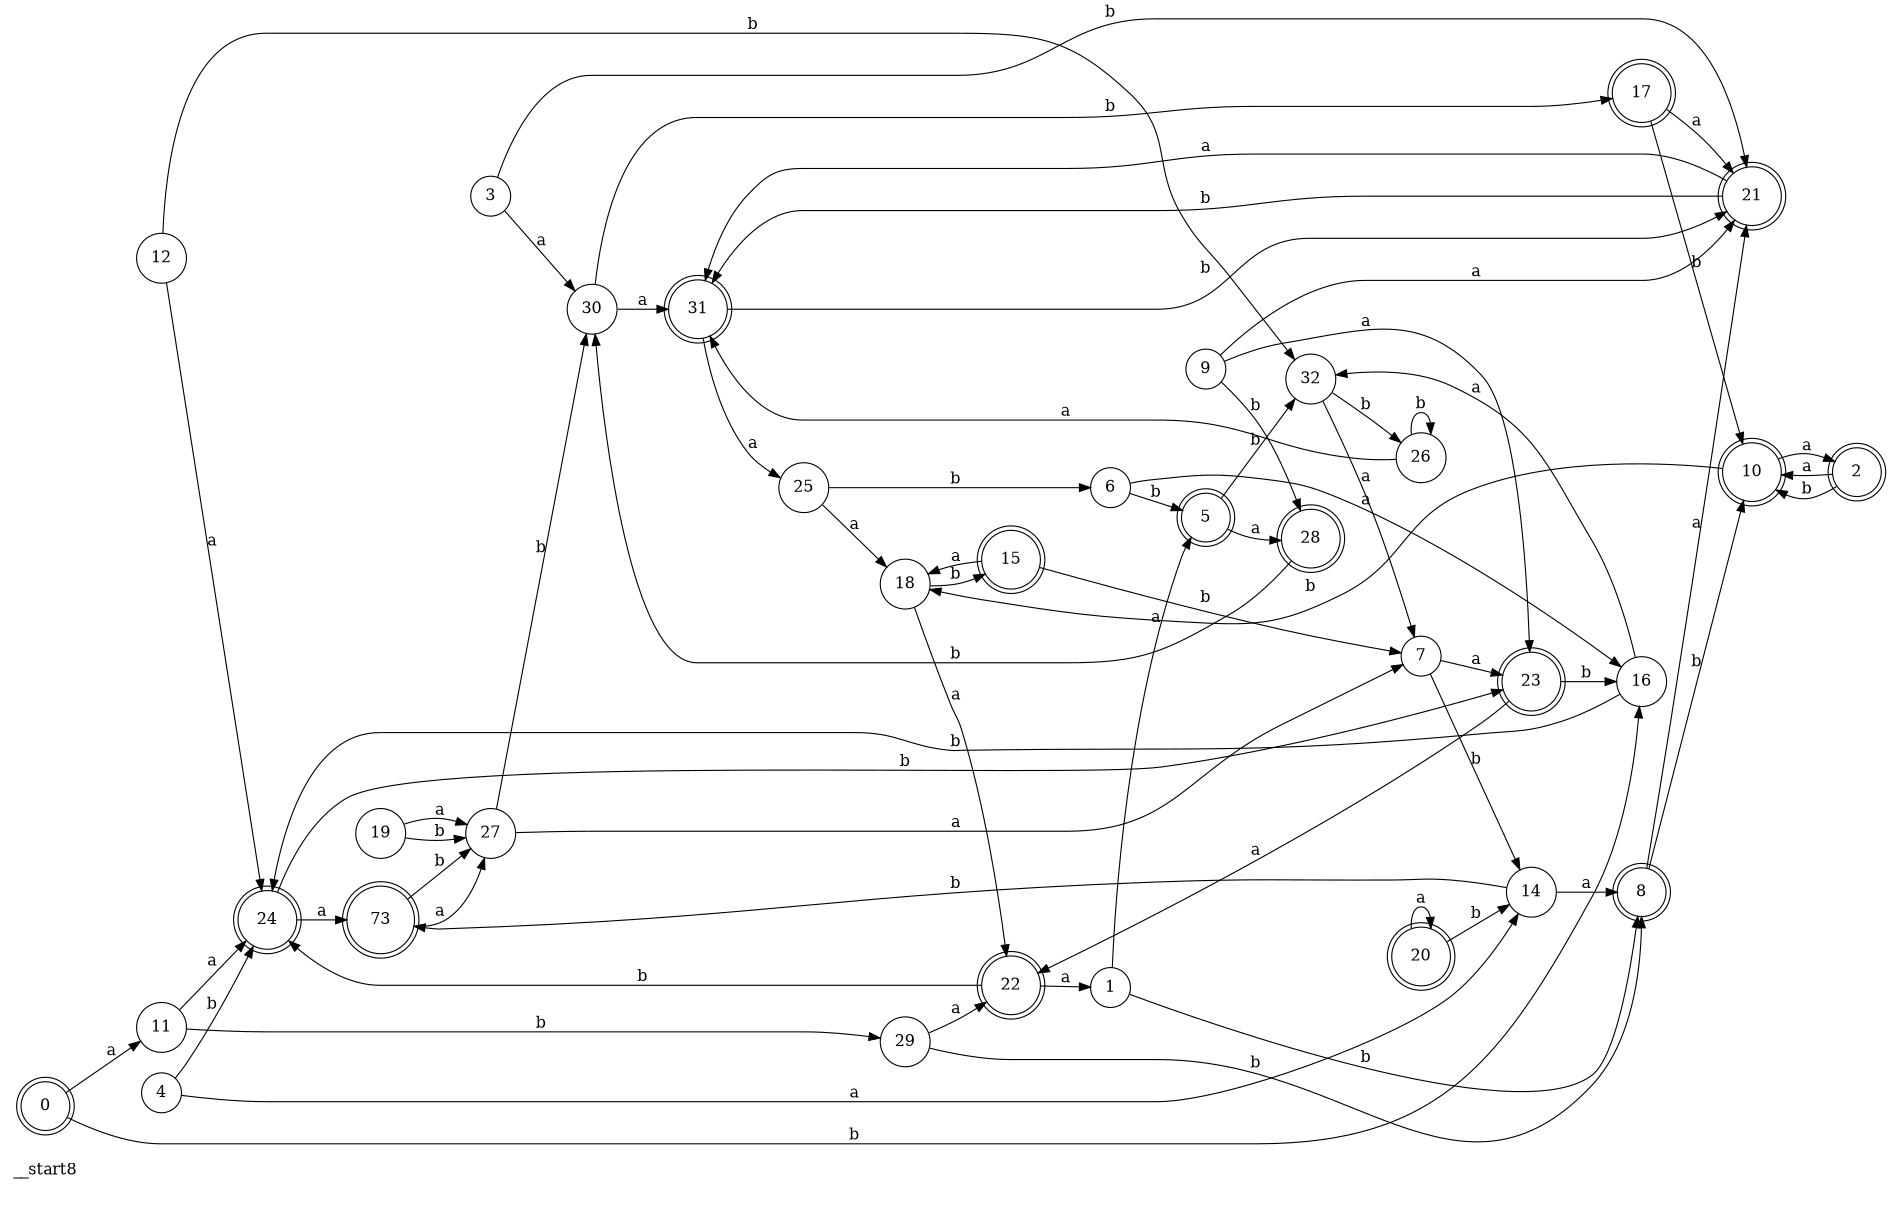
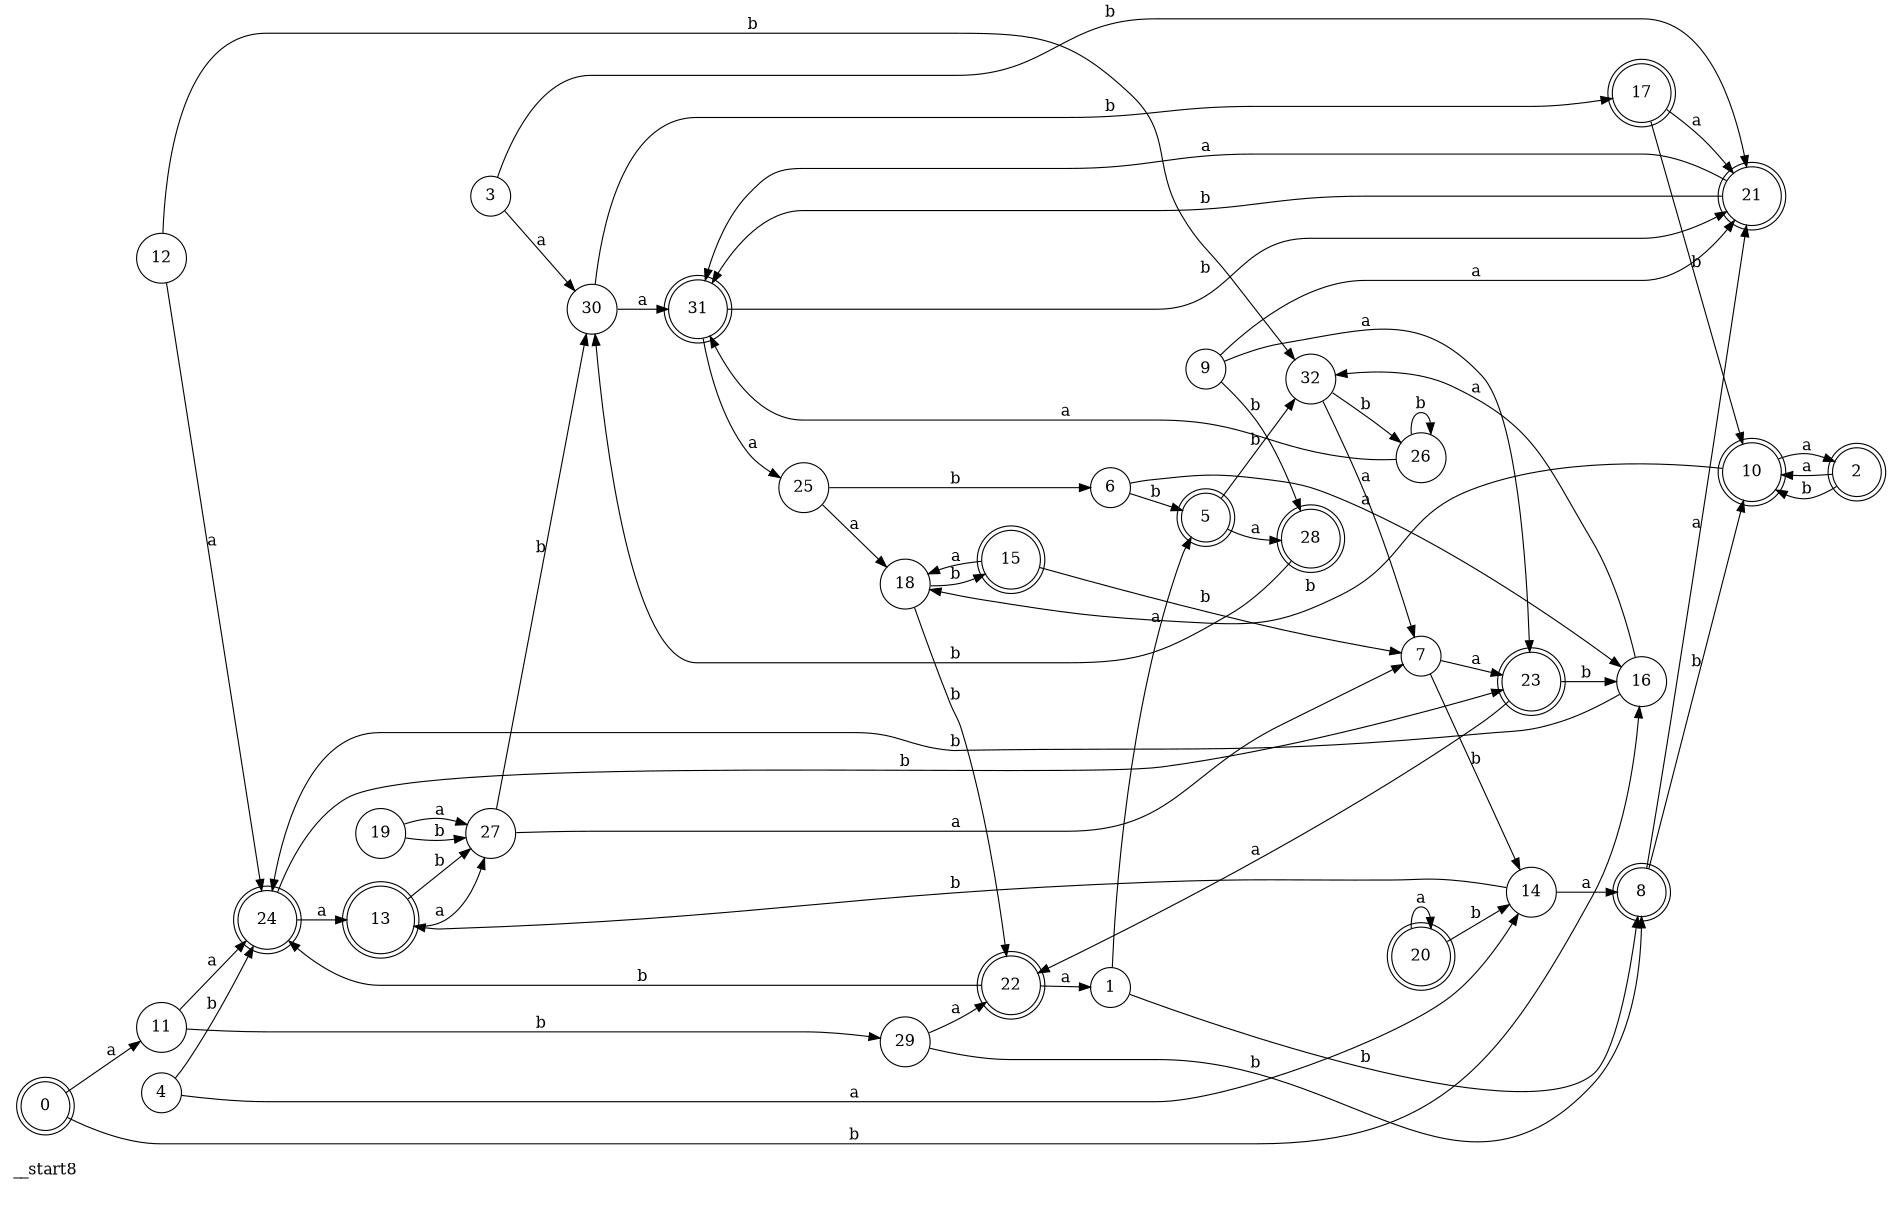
  digraph {
    rankdir=LR
    node [shape=circle color=black fillcolor=white style=filled]
    n1 [label=__start8 shape=none color="" fillcolor="" style=""]
    n2 [label=0 shape=doublecircle style="rounded,filled"]
    n3 [label=11]
    n4 [label=16]
    n5 [label=24 shape=doublecircle style="rounded,filled"]
    n6 [label=29]
    n7 [label=32]
    n8 [label=1]
    n9 [label=5 shape=doublecircle style="rounded,filled"]
    n10 [label=8 shape=doublecircle style="rounded,filled"]
    n11 [label=28 shape=doublecircle style="rounded,filled"]
    n12 [label=10 shape=doublecircle style="rounded,filled"]
    n13 [label=21 shape=doublecircle style="rounded,filled"]
    n14 [label=2 shape=doublecircle style="rounded,filled"]
    n15 [label=18]
    n16 [label=3]
    n17 [label=30]
    n18 [label=31 shape=doublecircle style="rounded,filled"]
    n19 [label=17 shape=doublecircle style="rounded,filled"]
    n20 [label=4]
    n21 [label=14]
-   n22 [label=73 shape=doublecircle style="rounded,filled"]
+   n22 [label=13 shape=doublecircle style="rounded,filled"]
    n23 [label=23 shape=doublecircle style="rounded,filled"]
    n24 [label=7]
    n25 [label=26]
    n26 [label=6]
    n27 [label=22 shape=doublecircle style="rounded,filled"]
    n28 [label=9]
    n29 [label=15 shape=doublecircle style="rounded,filled"]
    n30 [label=12]
    n31 [label=27]
    n32 [label=19]
    n33 [label=20 shape=doublecircle style="rounded,filled"]
    n34 [label=25]
    n2 -> n3 [label=a]
    n2 -> n4 [label=b]
    n3 -> n5 [label=a]
    n3 -> n6 [label=b]
    n4 -> n5 [label=b]
    n4 -> n7 [label=a]
    n5 -> n22 [label=a]
    n5 -> n23 [label=b]
    n6 -> n10 [label=b]
    n6 -> n27 [label=a]
    n7 -> n24 [label=a]
    n7 -> n25 [label=b]
    n8 -> n9 [label=a]
    n8 -> n10 [label=b]
    n9 -> n7 [label=b]
    n9 -> n11 [label=a]
    n10 -> n12 [label=b]
    n10 -> n13 [label=a]
    n11 -> n17 [label=b]
    n12 -> n14 [label=a]
    n12 -> n15 [label=b]
    n13 -> n18 [label=a]
    n13 -> n18 [label=b]
    n14 -> n12 [label=a]
    n14 -> n12 [label=b]
-   n15 -> n27 [label=a]
+   n15 -> n27 [label=b]
    n15 -> n29 [label=b]
    n16 -> n13 [label=b]
    n16 -> n17 [label=a]
    n17 -> n18 [label=a]
    n17 -> n19 [label=b]
    n18 -> n13 [label=b]
    n18 -> n34 [label=a]
    n19 -> n12 [label=b]
    n19 -> n13 [label=a]
    n20 -> n5 [label=b]
    n20 -> n21 [label=a]
    n21 -> n10 [label=a]
    n21 -> n22 [label=b]
    n22 -> n31 [label=a]
    n22 -> n31 [label=b]
    n23 -> n4 [label=b]
    n23 -> n27 [label=a]
    n24 -> n21 [label=b]
    n24 -> n23 [label=a]
    n25 -> n18 [label=a]
    n25 -> n25 [label=b]
    n26 -> n4 [label=a]
    n26 -> n9 [label=b]
    n27 -> n5 [label=b]
    n27 -> n8 [label=a]
    n28 -> n11 [label=b]
    n28 -> n13 [label=a]
    n28 -> n23 [label=a]
    n29 -> n15 [label=a]
    n29 -> n24 [label=b]
    n30 -> n5 [label=a]
    n30 -> n7 [label=b]
    n31 -> n17 [label=b]
    n31 -> n24 [label=a]
    n32 -> n31 [label=a]
    n32 -> n31 [label=b]
    n33 -> n21 [label=b]
    n33 -> n33 [label=a]
    n34 -> n15 [label=a]
    n34 -> n26 [label=b]
  }
